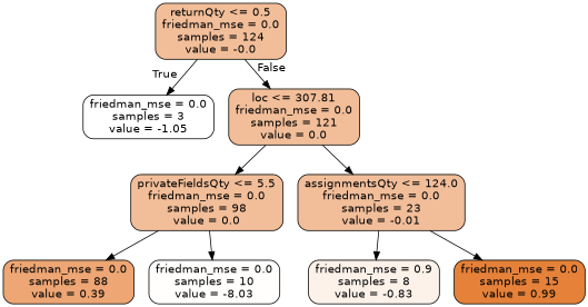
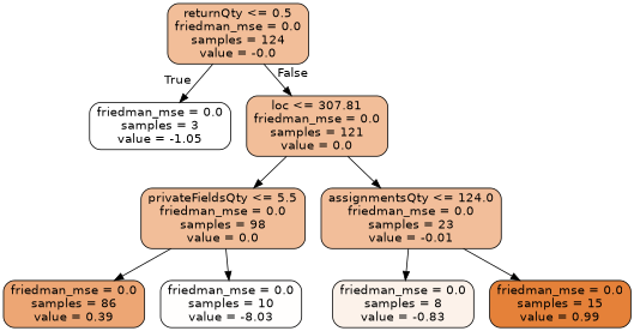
  digraph {
    node [color=black fillcolor="#f2be99" fontname=helvetica shape=box style="filled, rounded"]
    edge [fontname=helvetica]
    n1 [label="returnQty <= 0.5\nfriedman_mse = 0.0\nsamples = 124\nvalue = -0.0"]
    n2 [fillcolor="#ffffff" label="friedman_mse = 0.0\nsamples = 3\nvalue = -1.05"]
    n3 [label="loc <= 307.81\nfriedman_mse = 0.0\nsamples = 121\nvalue = 0.0"]
    n4 [label="privateFieldsQty <= 5.5\nfriedman_mse = 0.0\nsamples = 98\nvalue = 0.0"]
    n5 [fillcolor="#f2be9a" label="assignmentsQty <= 124.0\nfriedman_mse = 0.0\nsamples = 23\nvalue = -0.01"]
-   n6 [fillcolor="#eda674" label="friedman_mse = 0.0\nsamples = 88\nvalue = 0.39"]
+   n6 [fillcolor="#eda674" label="friedman_mse = 0.0\nsamples = 86\nvalue = 0.39"]
    n7 [fillcolor="#fffefd" label="friedman_mse = 0.0\nsamples = 10\nvalue = -8.03"]
-   n8 [fillcolor="#fcf2ea" label="friedman_mse = 0.9\nsamples = 8\nvalue = -0.83"]
+   n8 [fillcolor="#fcf2ea" label="friedman_mse = 0.0\nsamples = 8\nvalue = -0.83"]
    n9 [fillcolor="#e58139" label="friedman_mse = 0.0\nsamples = 15\nvalue = 0.99"]
    n1 -> n2 [headlabel=True labelangle=45 labeldistance=2.5]
    n1 -> n3 [headlabel=False labelangle=-45 labeldistance=2.5]
    n3 -> n4
    n3 -> n5
    n4 -> n6
    n4 -> n7
    n5 -> n8
    n5 -> n9
  }
